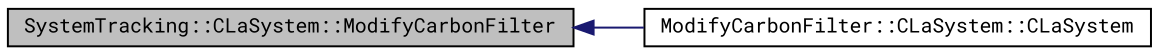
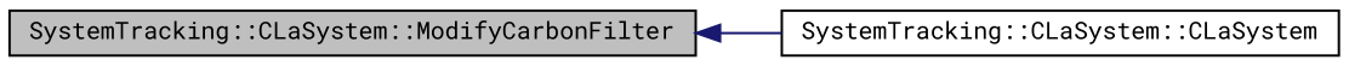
  digraph {
    rankdir=LR
    fontname="Roboto Mono"
    node [color=black fontname="Roboto Mono" fontsize=10 shape=record style=filled]
    n1 [fillcolor=grey75 fontcolor=black height=0.2 label="SystemTracking::CLaSystem::ModifyCarbonFilter" width=0.4]
-   n2 [fillcolor=white height=0.2 label="ModifyCarbonFilter::CLaSystem::CLaSystem" width=0.4]
+   n2 [fillcolor=white height=0.2 label="SystemTracking::CLaSystem::CLaSystem" width=0.4]
    n1 -> n2 [color=midnightblue dir=back fontname="Roboto Mono" fontsize=10 labelfontname=FreeSans labelfontsize=10 style=solid]
  }
